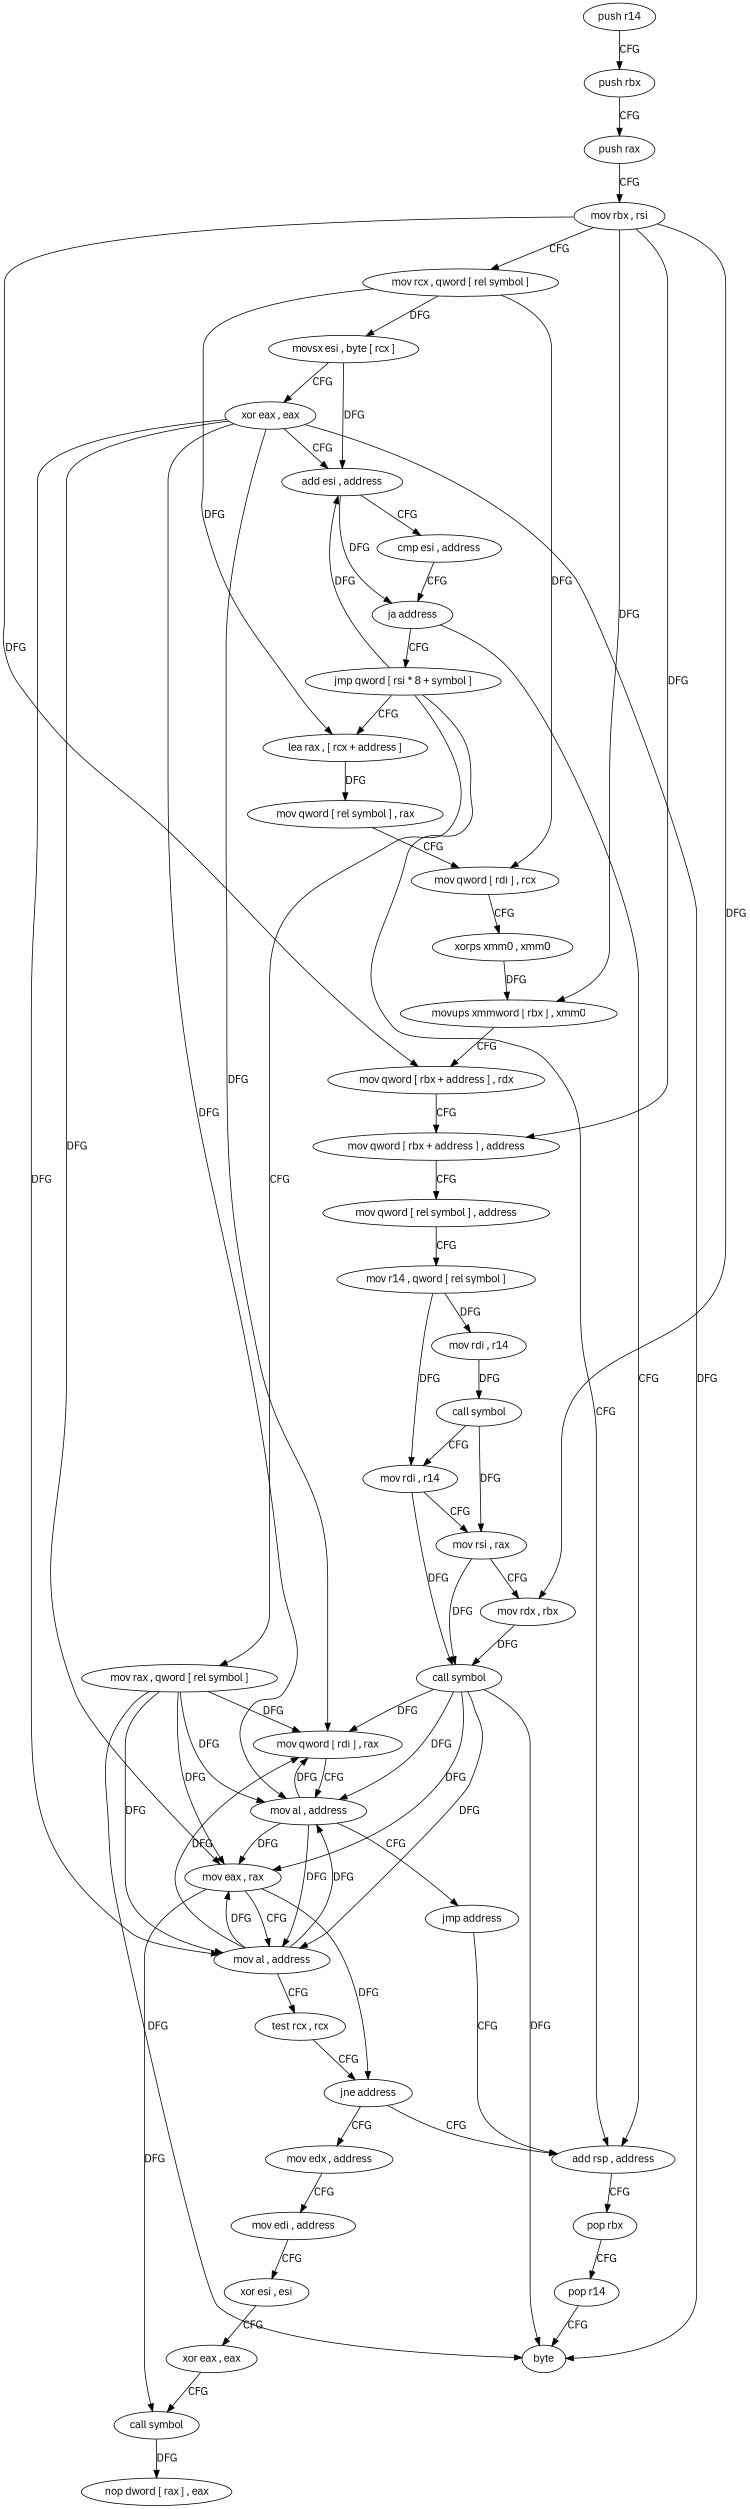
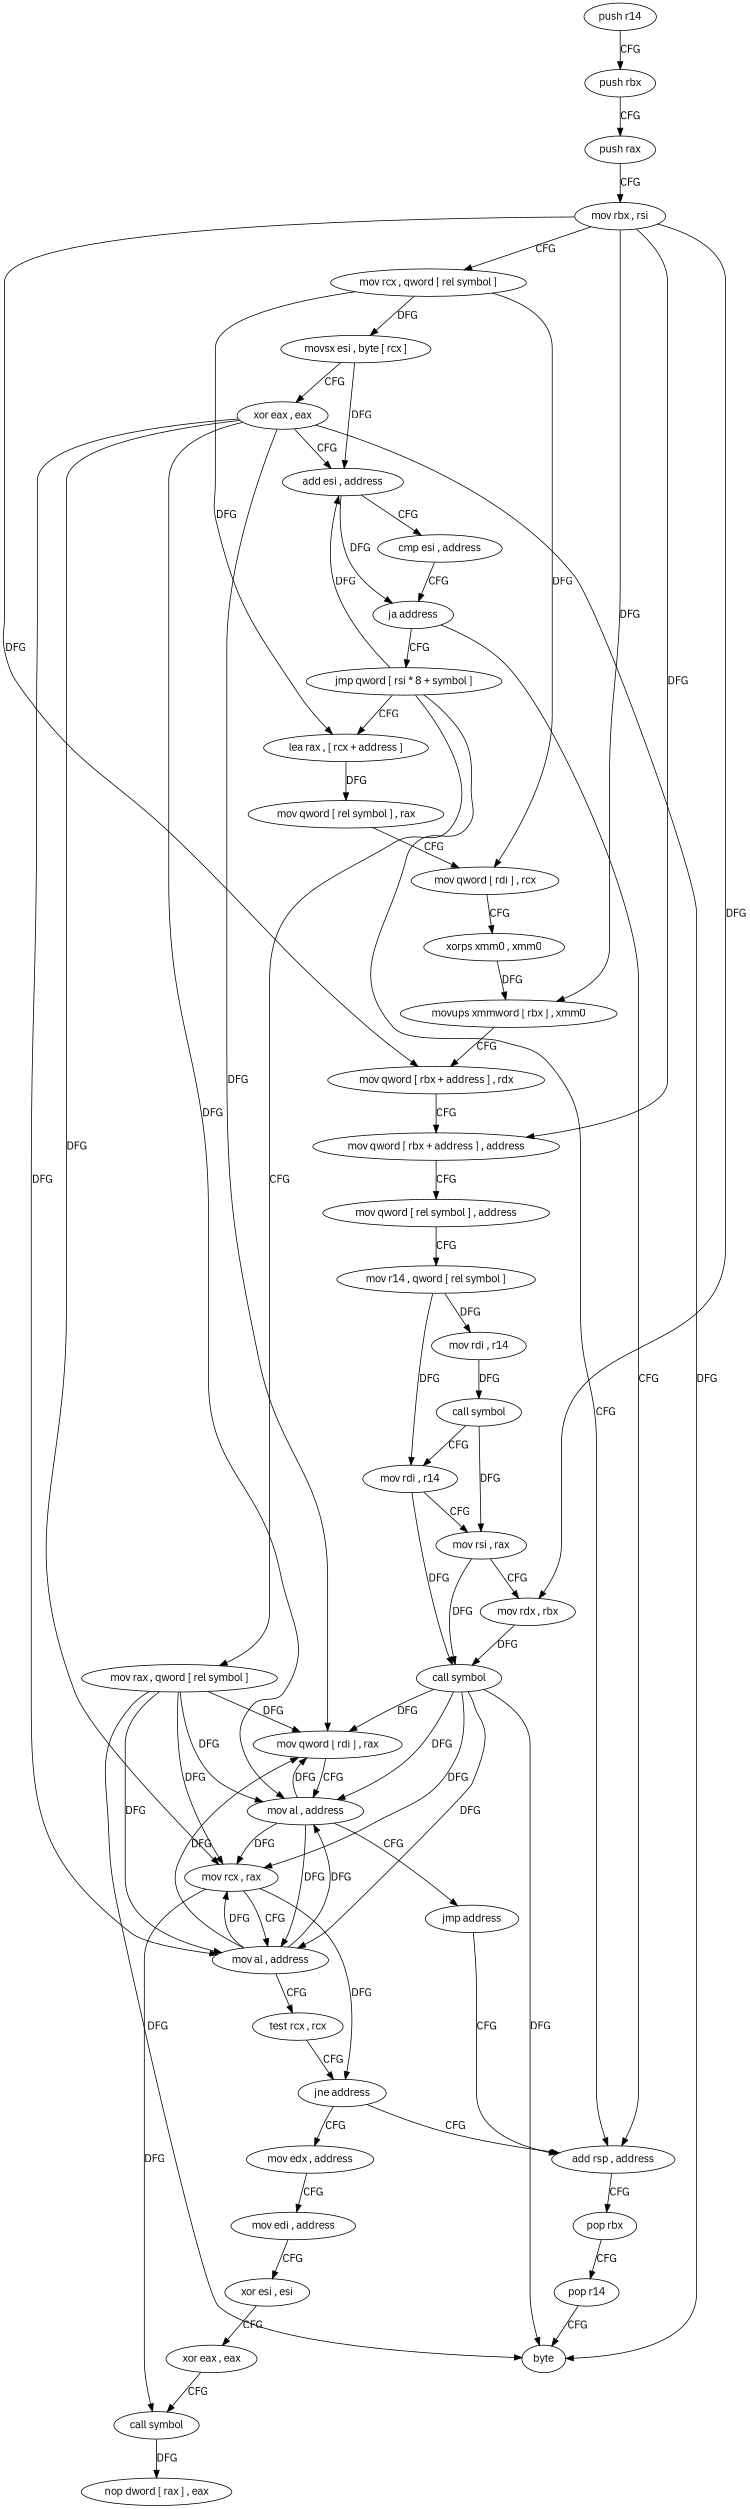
  digraph {
    fontname="IBM Plex Sans"
    node [fontname="IBM Plex Sans"]
    edge [fontname="IBM Plex Sans"]
    n1 [label="push r14"]
    n2 [label="push rbx"]
    n3 [label="push rax"]
    n4 [label="mov rbx , rsi"]
    n5 [label="mov rcx , qword [ rel symbol ]"]
    n6 [label="movups xmmword [ rbx ] , xmm0"]
    n7 [label="mov qword [ rbx + address ] , rdx"]
    n8 [label="mov qword [ rbx + address ] , address"]
    n9 [label="mov rdx , rbx"]
    n10 [label="movsx esi , byte [ rcx ]"]
    n11 [label="lea rax , [ rcx + address ]"]
    n12 [label="mov qword [ rdi ] , rcx"]
    n13 [label="mov qword [ rel symbol ] , address"]
    n14 [label="call symbol"]
    n15 [label="xor eax , eax"]
    n16 [label="add esi , address"]
    n17 [label="mov qword [ rel symbol ] , rax"]
    n18 [label="xorps xmm0 , xmm0"]
    n19 [label=byte]
    n20 [label="mov qword [ rdi ] , rax"]
    n21 [label="mov al , address"]
-   n22 [label="mov eax , rax"]
+   n22 [label="mov rcx , rax"]
    n23 [label="mov al , address"]
    n24 [label="cmp esi , address"]
    n25 [label="ja address"]
    n26 [label="jmp address"]
    n27 [label="jne address"]
    n28 [label="call symbol"]
    n29 [label="test rcx , rcx"]
    n30 [label="jmp qword [ rsi * 8 + symbol ]"]
    n31 [label="add rsp , address"]
    n32 [label="mov rax , qword [ rel symbol ]"]
    n33 [label="pop rbx"]
    n34 [label="pop r14"]
    n35 [label="mov r14 , qword [ rel symbol ]"]
    n36 [label="mov rdi , r14"]
    n37 [label="mov rdi , r14"]
    n38 [label="call symbol"]
    n39 [label="mov rsi , rax"]
    n40 [label="mov edx , address"]
    n41 [label="nop dword [ rax ] , eax"]
    n42 [label="mov edi , address"]
    n43 [label="xor esi , esi"]
    n44 [label="xor eax , eax"]
    n1 -> n2 [label=CFG]
    n2 -> n3 [label=CFG]
    n3 -> n4 [label=CFG]
    n4 -> n5 [label=CFG]
    n4 -> n6 [label=DFG]
    n4 -> n7 [label=DFG]
    n4 -> n8 [label=DFG]
    n4 -> n9 [label=DFG]
    n5 -> n10 [label=DFG]
    n5 -> n11 [label=DFG]
    n5 -> n12 [label=DFG]
    n6 -> n7 [label=CFG]
    n7 -> n8 [label=CFG]
    n8 -> n13 [label=CFG]
    n9 -> n14 [label=DFG]
    n10 -> n15 [label=CFG]
    n10 -> n16 [label=DFG]
    n11 -> n17 [label=DFG]
    n12 -> n18 [label=CFG]
    n13 -> n35 [label=CFG]
    n14 -> n19 [label=DFG]
    n14 -> n20 [label=DFG]
    n14 -> n21 [label=DFG]
    n14 -> n22 [label=DFG]
    n14 -> n23 [label=DFG]
    n15 -> n16 [label=CFG]
    n15 -> n19 [label=DFG]
    n15 -> n20 [label=DFG]
    n15 -> n21 [label=DFG]
    n15 -> n22 [label=DFG]
    n15 -> n23 [label=DFG]
    n16 -> n24 [label=CFG]
    n16 -> n25 [label=DFG]
    n17 -> n12 [label=CFG]
    n18 -> n6 [label=DFG]
    n20 -> n21 [label=CFG]
    n21 -> n20 [label=DFG]
    n21 -> n22 [label=DFG]
    n21 -> n23 [label=DFG]
    n21 -> n26 [label=CFG]
    n22 -> n23 [label=CFG]
    n22 -> n27 [label=DFG]
    n22 -> n28 [label=DFG]
    n23 -> n20 [label=DFG]
    n23 -> n21 [label=DFG]
    n23 -> n22 [label=DFG]
    n23 -> n29 [label=CFG]
    n24 -> n25 [label=CFG]
    n25 -> n30 [label=CFG]
    n25 -> n31 [label=CFG]
    n26 -> n31 [label=CFG]
    n27 -> n31 [label=CFG]
    n27 -> n40 [label=CFG]
    n28 -> n41 [label=DFG]
    n29 -> n27 [label=CFG]
    n30 -> n11 [label=CFG]
    n30 -> n16 [label=DFG]
    n30 -> n31 [label=CFG]
    n30 -> n32 [label=CFG]
    n31 -> n33 [label=CFG]
    n32 -> n19 [label=DFG]
    n32 -> n20 [label=DFG]
    n32 -> n21 [label=DFG]
    n32 -> n22 [label=DFG]
    n32 -> n23 [label=DFG]
    n33 -> n34 [label=CFG]
    n34 -> n19 [label=CFG]
    n35 -> n36 [label=DFG]
    n35 -> n37 [label=DFG]
    n36 -> n38 [label=DFG]
    n37 -> n14 [label=DFG]
    n37 -> n39 [label=CFG]
    n38 -> n37 [label=CFG]
    n38 -> n39 [label=DFG]
    n39 -> n9 [label=CFG]
    n39 -> n14 [label=DFG]
    n40 -> n42 [label=CFG]
    n42 -> n43 [label=CFG]
    n43 -> n44 [label=CFG]
    n44 -> n28 [label=CFG]
  }
